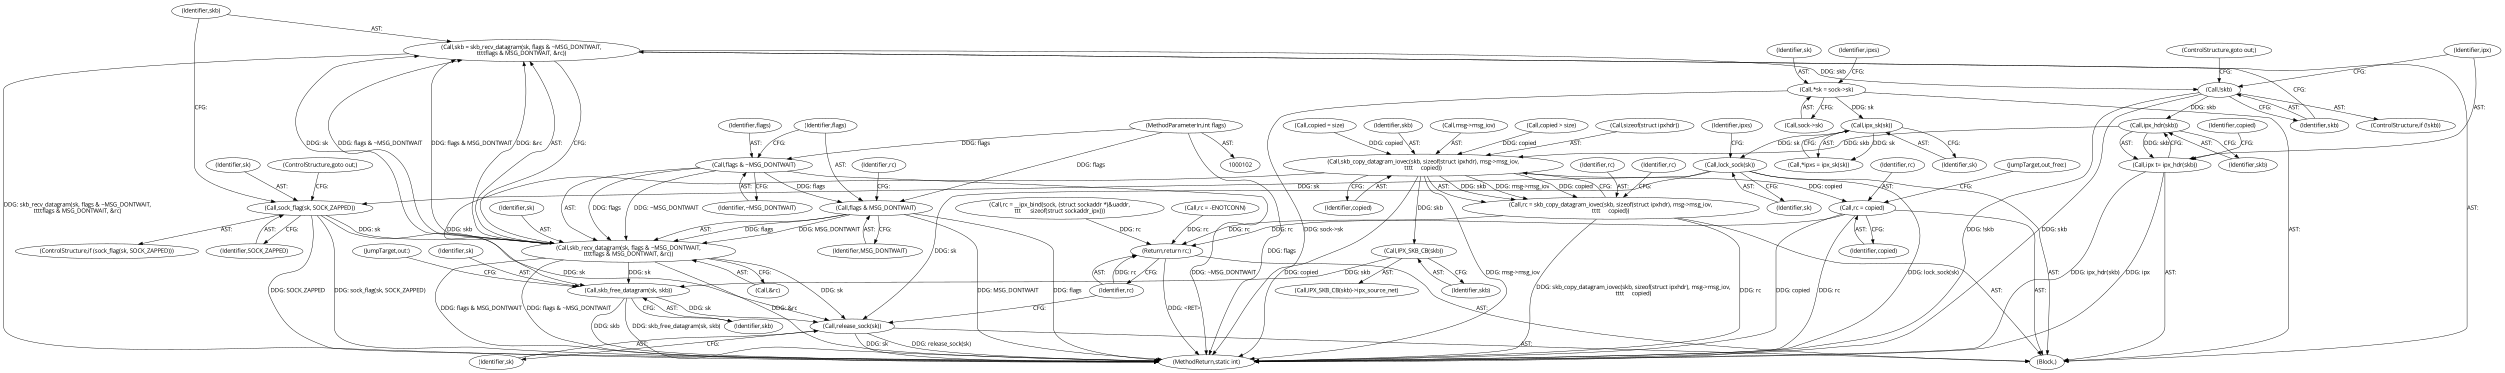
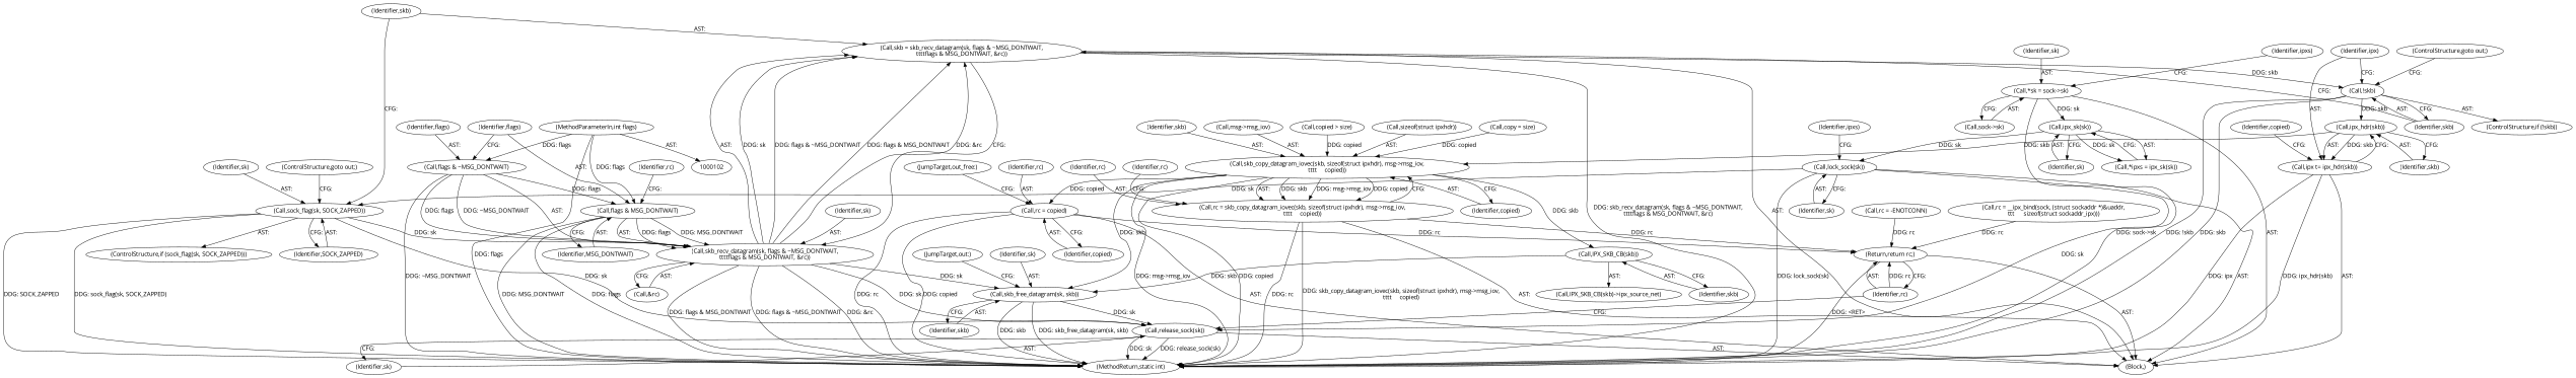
  digraph {
    fontname="Open Sans"
    node [fontname="Open Sans"]
    edge [fontname="Open Sans"]
    n1 [label="(Call,skb = skb_recv_datagram(sk, flags & ~MSG_DONTWAIT,\n\t\t\t\tflags & MSG_DONTWAIT, &rc))"]
    n2 [label="(Call,skb_recv_datagram(sk, flags & ~MSG_DONTWAIT,\n\t\t\t\tflags & MSG_DONTWAIT, &rc))"]
    n3 [label="(Call,!skb)"]
    n4 [label="(Block,)"]
    n5 [label="(MethodReturn,static int)"]
    n6 [label="(Call,skb_free_datagram(sk, skb))"]
    n7 [label="(Call,release_sock(sk))"]
    n8 [label="(Call,&rc)"]
    n9 [label="(Call,ipx_hdr(skb))"]
    n10 [label="(Identifier,skb)"]
    n11 [label="(ControlStructure,if (!skb))"]
    n12 [label="(Identifier,skb)"]
    n13 [label="(Identifier,sk)"]
    n14 [label="(Call,sock_flag(sk, SOCK_ZAPPED))"]
    n15 [label="(ControlStructure,if (sock_flag(sk, SOCK_ZAPPED)))"]
    n16 [label="(Identifier,SOCK_ZAPPED)"]
    n17 [label="(Call,lock_sock(sk))"]
    n18 [label="(Identifier,sk)"]
    n19 [label="(Call,ipx_sk(sk))"]
    n20 [label="(Identifier,sk)"]
    n21 [label="(Call,*ipxs = ipx_sk(sk))"]
    n22 [label="(Call,*sk = sock->sk)"]
    n23 [label="(Call,sock->sk)"]
    n24 [label="(Call,flags & ~MSG_DONTWAIT)"]
    n25 [label="(Call,flags & MSG_DONTWAIT)"]
-   n26 [label="(Identifier,~MSG_DONTWAIT)"]
    n27 [label="(Identifier,MSG_DONTWAIT)"]
    n28 [label="(MethodParameterIn,int flags)"]
    1000102
    n30 [label="(Call,ipx \t= ipx_hdr(skb))"]
    n31 [label="(Call,skb_copy_datagram_iovec(skb, sizeof(struct ipxhdr), msg->msg_iov,\n\t\t\t\t     copied))"]
    n32 [label="(Identifier,skb)"]
    n33 [label="(Call,rc = skb_copy_datagram_iovec(skb, sizeof(struct ipxhdr), msg->msg_iov,\n\t\t\t\t     copied))"]
    n34 [label="(Call,IPX_SKB_CB(skb))"]
    n35 [label="(Call,rc = copied)"]
    n36 [label="(Identifier,copied)"]
    n37 [label="(Return,return rc;)"]
    n38 [label="(Call,IPX_SKB_CB(skb)->ipx_source_net)"]
    n39 [label="(Identifier,skb)"]
    n40 [label="(Identifier,copied)"]
    n41 [label="(Identifier,rc)"]
    n42 [label="(Identifier,copied)"]
    n43 [label="(Identifier,skb)"]
    n44 [label="(Identifier,rc)"]
    n45 [label="(Identifier,sk)"]
    n46 [label="(Call,rc = -ENOTCONN)"]
    n47 [label="(Identifier,flags)"]
    n48 [label="(Identifier,ipx)"]
    n49 [label="(Identifier,sk)"]
    n50 [label="(Identifier,flags)"]
    n51 [label="(ControlStructure,goto out;)"]
    n52 [label="(Identifier,ipxs)"]
    n53 [label="(Call,sizeof(struct ipxhdr))"]
    n54 [label="(Call,rc = __ipx_bind(sock, (struct sockaddr *)&uaddr,\n\t\t\t      sizeof(struct sockaddr_ipx)))"]
-   n55 [label="(Call,copied = size)"]
+   n55 [label="(Call,copy = size)"]
    n56 [label="(Identifier,rc)"]
    n57 [label="(Identifier,sk)"]
    n58 [label="(ControlStructure,goto out;)"]
    n59 [label="(Identifier,skb)"]
    n60 [label="(JumpTarget,out:)"]
    n61 [label="(Identifier,sk)"]
    n62 [label="(JumpTarget,out_free:)"]
    n63 [label="(Identifier,rc)"]
    n64 [label="(Identifier,rc)"]
    n65 [label="(Call,msg->msg_iov)"]
    n66 [label="(Call,copied > size)"]
    n67 [label="(Identifier,ipxs)"]
    n1 -> n2 [label="CFG: "]
    n1 -> n3 [label="DDG: skb"]
    n1 -> n4 [label="AST: "]
    n1 -> n5 [label="DDG: skb_recv_datagram(sk, flags & ~MSG_DONTWAIT,\n\t\t\t\tflags & MSG_DONTWAIT, &rc)"]
    n2 -> n1 [label="AST: "]
    n2 -> n1 [label="DDG: sk"]
    n2 -> n1 [label="DDG: flags & ~MSG_DONTWAIT"]
    n2 -> n1 [label="DDG: flags & MSG_DONTWAIT"]
    n2 -> n1 [label="DDG: &rc"]
    n2 -> n5 [label="DDG: flags & ~MSG_DONTWAIT"]
    n2 -> n5 [label="DDG: &rc"]
    n2 -> n5 [label="DDG: flags & MSG_DONTWAIT"]
    n2 -> n6 [label="DDG: sk"]
    n2 -> n7 [label="DDG: sk"]
    n2 -> n8 [label="CFG: "]
    n3 -> n5 [label="DDG: !skb"]
    n3 -> n5 [label="DDG: skb"]
    n3 -> n9 [label="DDG: skb"]
    n3 -> n10 [label="CFG: "]
    n3 -> n11 [label="AST: "]
    n6 -> n5 [label="DDG: skb"]
    n6 -> n5 [label="DDG: skb_free_datagram(sk, skb)"]
    n6 -> n7 [label="DDG: sk"]
    n6 -> n12 [label="CFG: "]
    n7 -> n4 [label="AST: "]
    n7 -> n5 [label="DDG: release_sock(sk)"]
    n7 -> n5 [label="DDG: sk"]
    n7 -> n13 [label="CFG: "]
    n8 -> n2 [label="AST: "]
    n9 -> n30 [label="AST: "]
    n9 -> n30 [label="DDG: skb"]
    n9 -> n31 [label="DDG: skb"]
    n9 -> n32 [label="CFG: "]
    n10 -> n1 [label="CFG: "]
    n10 -> n3 [label="AST: "]
    n12 -> n6 [label="AST: "]
    n13 -> n7 [label="AST: "]
    n14 -> n2 [label="DDG: sk"]
    n14 -> n5 [label="DDG: SOCK_ZAPPED"]
    n14 -> n5 [label="DDG: sock_flag(sk, SOCK_ZAPPED)"]
    n14 -> n7 [label="DDG: sk"]
    n14 -> n15 [label="AST: "]
    n14 -> n16 [label="CFG: "]
    n16 -> n14 [label="AST: "]
    n17 -> n4 [label="AST: "]
    n17 -> n5 [label="DDG: lock_sock(sk)"]
    n17 -> n7 [label="DDG: sk"]
    n17 -> n14 [label="DDG: sk"]
    n17 -> n18 [label="CFG: "]
    n18 -> n17 [label="AST: "]
    n19 -> n17 [label="DDG: sk"]
    n19 -> n20 [label="CFG: "]
    n19 -> n21 [label="AST: "]
    n19 -> n21 [label="DDG: sk"]
    n20 -> n19 [label="AST: "]
    n21 -> n19 [label="CFG: "]
    n22 -> n4 [label="AST: "]
    n22 -> n5 [label="DDG: sock->sk"]
    n22 -> n19 [label="DDG: sk"]
    n22 -> n23 [label="CFG: "]
    n23 -> n22 [label="AST: "]
    n24 -> n2 [label="AST: "]
    n24 -> n2 [label="DDG: flags"]
    n24 -> n2 [label="DDG: ~MSG_DONTWAIT"]
    n24 -> n5 [label="DDG: ~MSG_DONTWAIT"]
    n24 -> n25 [label="DDG: flags"]
-   n24 -> n26 [label="CFG: "]
    n25 -> n2 [label="AST: "]
    n25 -> n2 [label="DDG: flags"]
    n25 -> n2 [label="DDG: MSG_DONTWAIT"]
    n25 -> n5 [label="DDG: MSG_DONTWAIT"]
    n25 -> n5 [label="DDG: flags"]
    n25 -> n27 [label="CFG: "]
-   n26 -> n24 [label="AST: "]
    n27 -> n25 [label="AST: "]
    n28 -> n5 [label="DDG: flags"]
    n28 -> n24 [label="DDG: flags"]
    n28 -> n25 [label="DDG: flags"]
    n28 -> 1000102 [label="AST: "]
    n30 -> n4 [label="AST: "]
    n30 -> n5 [label="DDG: ipx_hdr(skb)"]
    n30 -> n5 [label="DDG: ipx"]
    n30 -> n9 [label="CFG: "]
    n31 -> n5 [label="DDG: msg->msg_iov"]
    n31 -> n5 [label="DDG: copied"]
    n31 -> n6 [label="DDG: skb"]
    n31 -> n33 [label="AST: "]
    n31 -> n33 [label="DDG: skb"]
    n31 -> n33 [label="DDG: msg->msg_iov"]
    n31 -> n33 [label="DDG: copied"]
    n31 -> n34 [label="DDG: skb"]
    n31 -> n35 [label="DDG: copied"]
    n31 -> n36 [label="CFG: "]
    n32 -> n9 [label="AST: "]
    n33 -> n4 [label="AST: "]
    n33 -> n5 [label="DDG: rc"]
    n33 -> n5 [label="DDG: skb_copy_datagram_iovec(skb, sizeof(struct ipxhdr), msg->msg_iov,\n\t\t\t\t     copied)"]
    n33 -> n31 [label="CFG: "]
    n33 -> n37 [label="DDG: rc"]
    n34 -> n6 [label="DDG: skb"]
    n34 -> n38 [label="AST: "]
    n34 -> n39 [label="CFG: "]
    n35 -> n4 [label="AST: "]
    n35 -> n5 [label="DDG: rc"]
    n35 -> n5 [label="DDG: copied"]
    n35 -> n37 [label="DDG: rc"]
    n35 -> n40 [label="CFG: "]
    n36 -> n31 [label="AST: "]
    n37 -> n4 [label="AST: "]
    n37 -> n5 [label="DDG: <RET>"]
    n37 -> n41 [label="CFG: "]
    n39 -> n34 [label="AST: "]
    n40 -> n35 [label="AST: "]
    n41 -> n7 [label="CFG: "]
    n41 -> n37 [label="AST: "]
    n41 -> n37 [label="DDG: rc"]
    n42 -> n30 [label="CFG: "]
    n43 -> n1 [label="AST: "]
    n43 -> n14 [label="CFG: "]
    n44 -> n33 [label="CFG: "]
    n45 -> n22 [label="AST: "]
    n46 -> n37 [label="DDG: rc"]
    n47 -> n24 [label="AST: "]
    n48 -> n3 [label="CFG: "]
    n48 -> n30 [label="AST: "]
    n49 -> n2 [label="AST: "]
    n50 -> n24 [label="CFG: "]
    n50 -> n25 [label="AST: "]
    n51 -> n3 [label="CFG: "]
    n52 -> n17 [label="CFG: "]
    n53 -> n31 [label="AST: "]
    n54 -> n37 [label="DDG: rc"]
    n55 -> n31 [label="DDG: copied"]
    n56 -> n33 [label="AST: "]
    n57 -> n6 [label="AST: "]
    n58 -> n14 [label="CFG: "]
    n59 -> n31 [label="AST: "]
    n60 -> n6 [label="CFG: "]
    n61 -> n14 [label="AST: "]
    n62 -> n35 [label="CFG: "]
    n63 -> n35 [label="AST: "]
    n64 -> n25 [label="CFG: "]
    n65 -> n31 [label="AST: "]
    n66 -> n31 [label="DDG: copied"]
    n67 -> n22 [label="CFG: "]
  }
